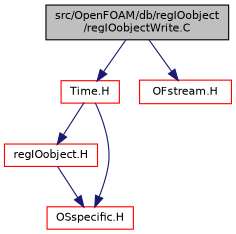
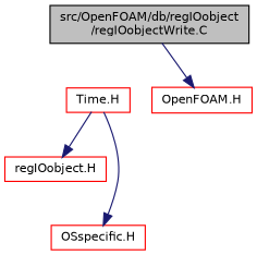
  digraph {
    node [color=red fontname=Helvetica fontsize=10 shape=record]
    edge [color=midnightblue fontname=Helvetica fontsize=10 labelfontname=Helvetica labelfontsize=10 style=solid]
    n1 [color=black fillcolor=grey75 fontcolor=black height=0.2 label="src/OpenFOAM/db/regIOobject\l/regIOobjectWrite.C" style=filled width=0.4]
    n2 [height=0.2 label="Time.H" width=0.4]
-   n3 [height=0.2 label="OFstream.H" width=0.4]
+   n3 [height=0.2 label="OpenFOAM.H" width=0.4]
    n4 [height=0.2 label="regIOobject.H" width=0.4]
    n5 [height=0.2 label="OSspecific.H" width=0.4]
-   n1 -> n2
    n1 -> n3
    n2 -> n4
    n2 -> n5
-   n4 -> n5
  }
